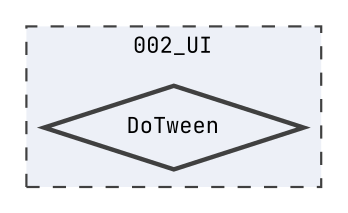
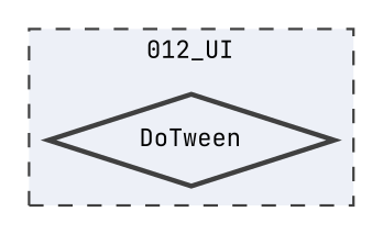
  digraph {
    compound=true
    fontname="JetBrains Mono"
    n1 [color=grey25 fillcolor="#edf0f7" fontname="JetBrains Mono" fontsize=10 height=0.2 label=DoTween shape=diamond style="filled,bold" width=0.4]
    subgraph cluster_1 {
      bgcolor="#edf0f7"
      fontsize=10
-     label="002_UI"
+     label="012_UI"
      pencolor=grey25
      style="filled,dashed"
      n1
    }
  }
